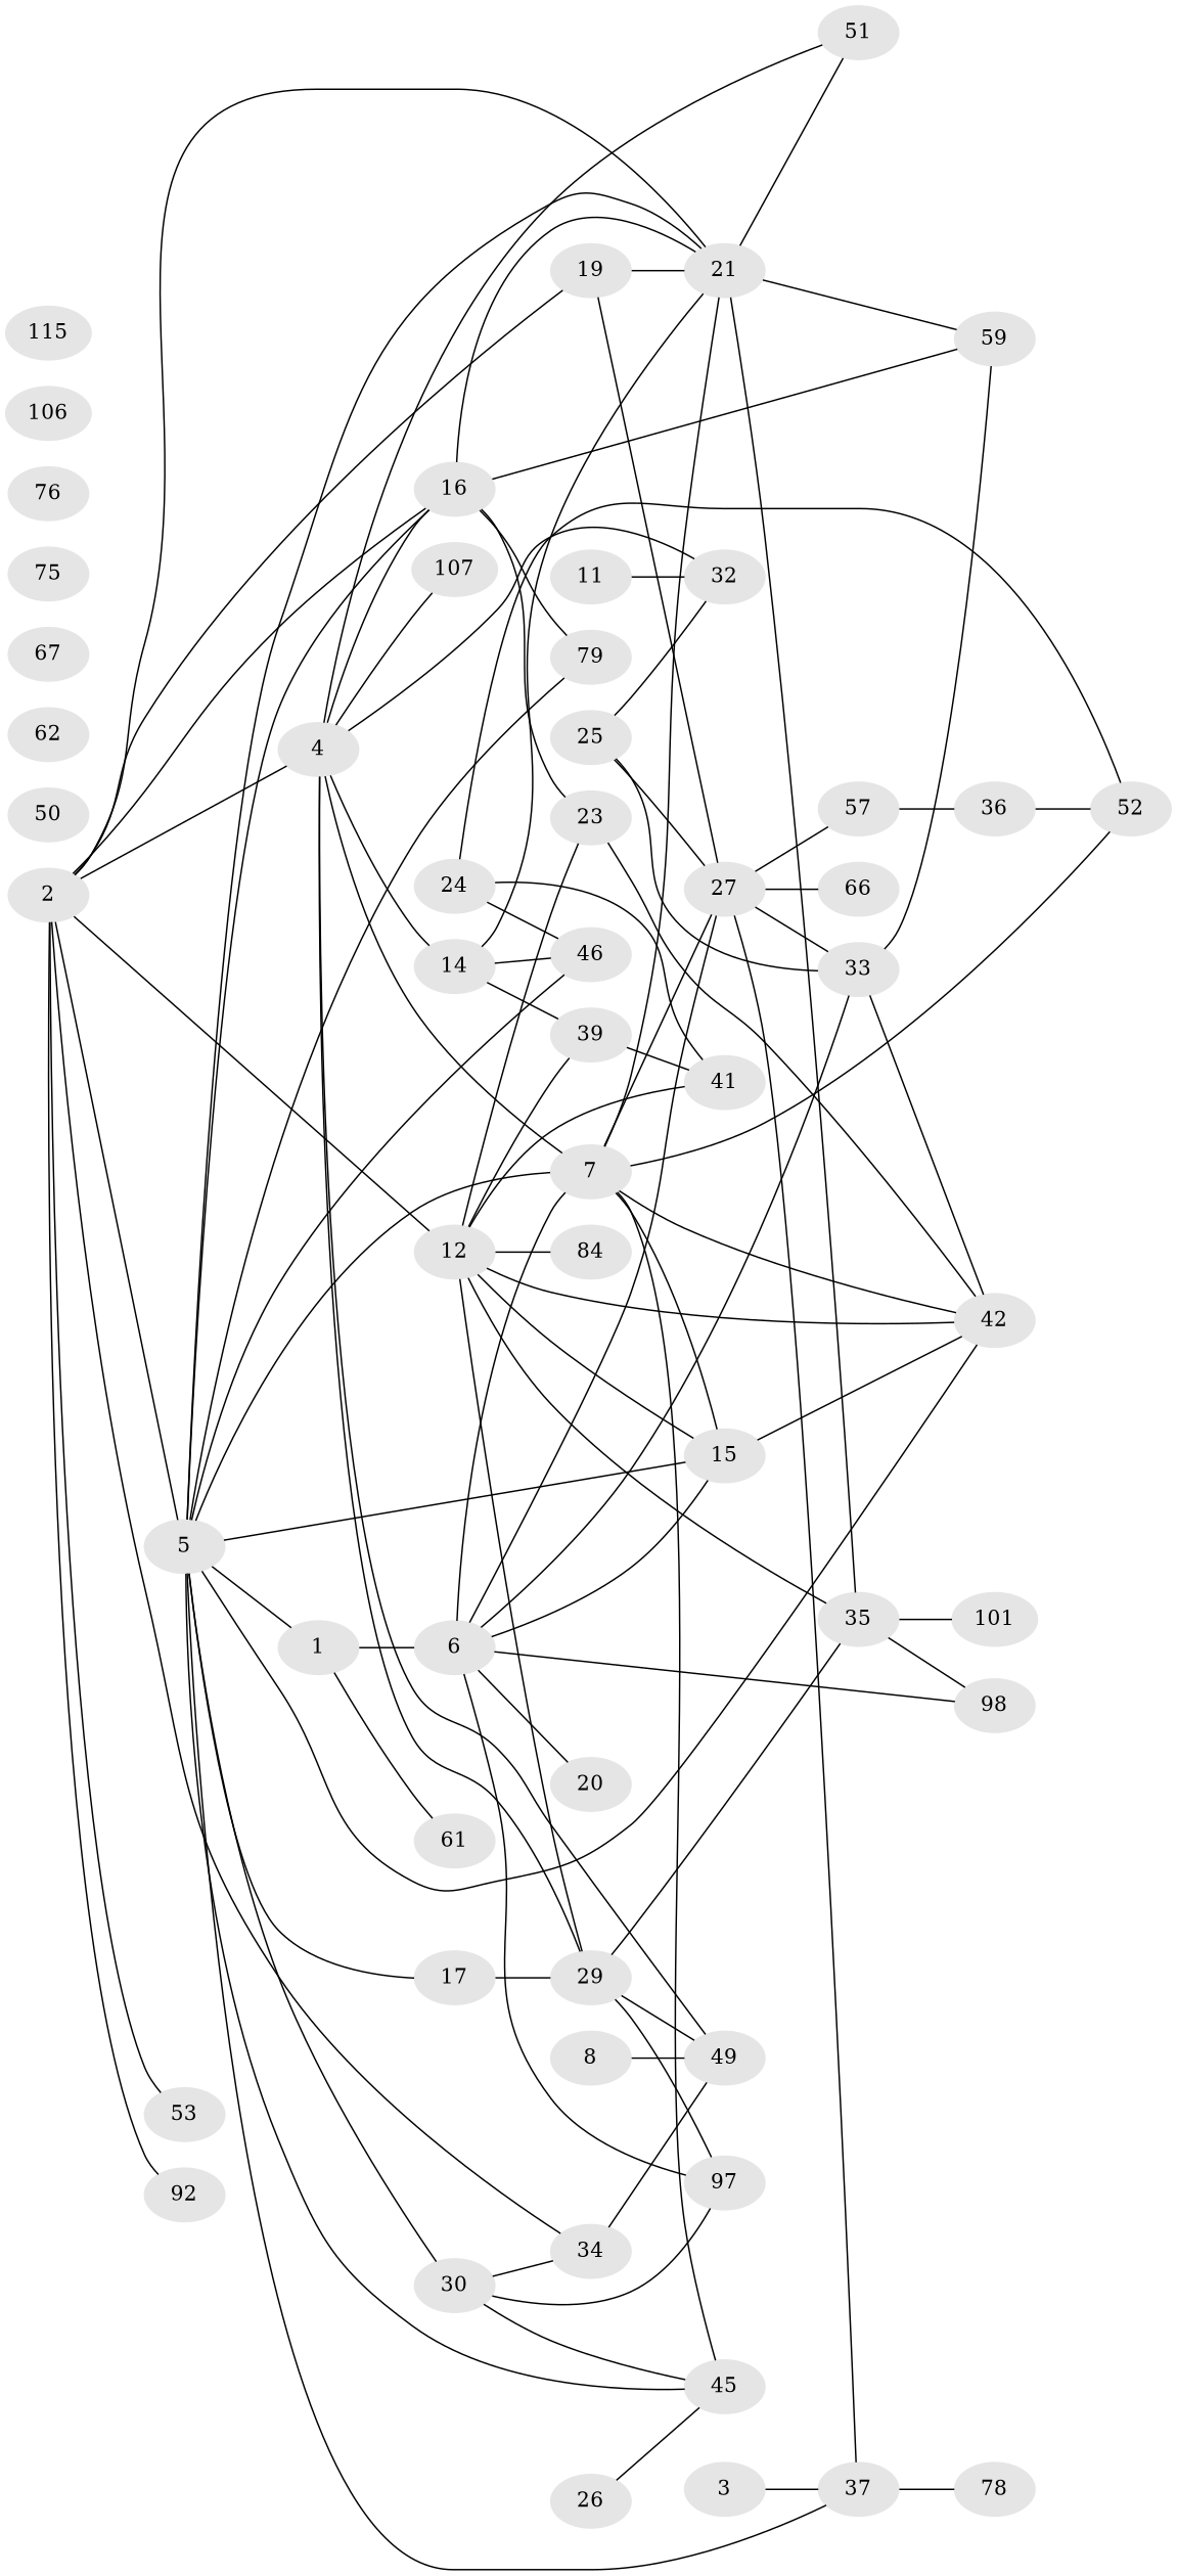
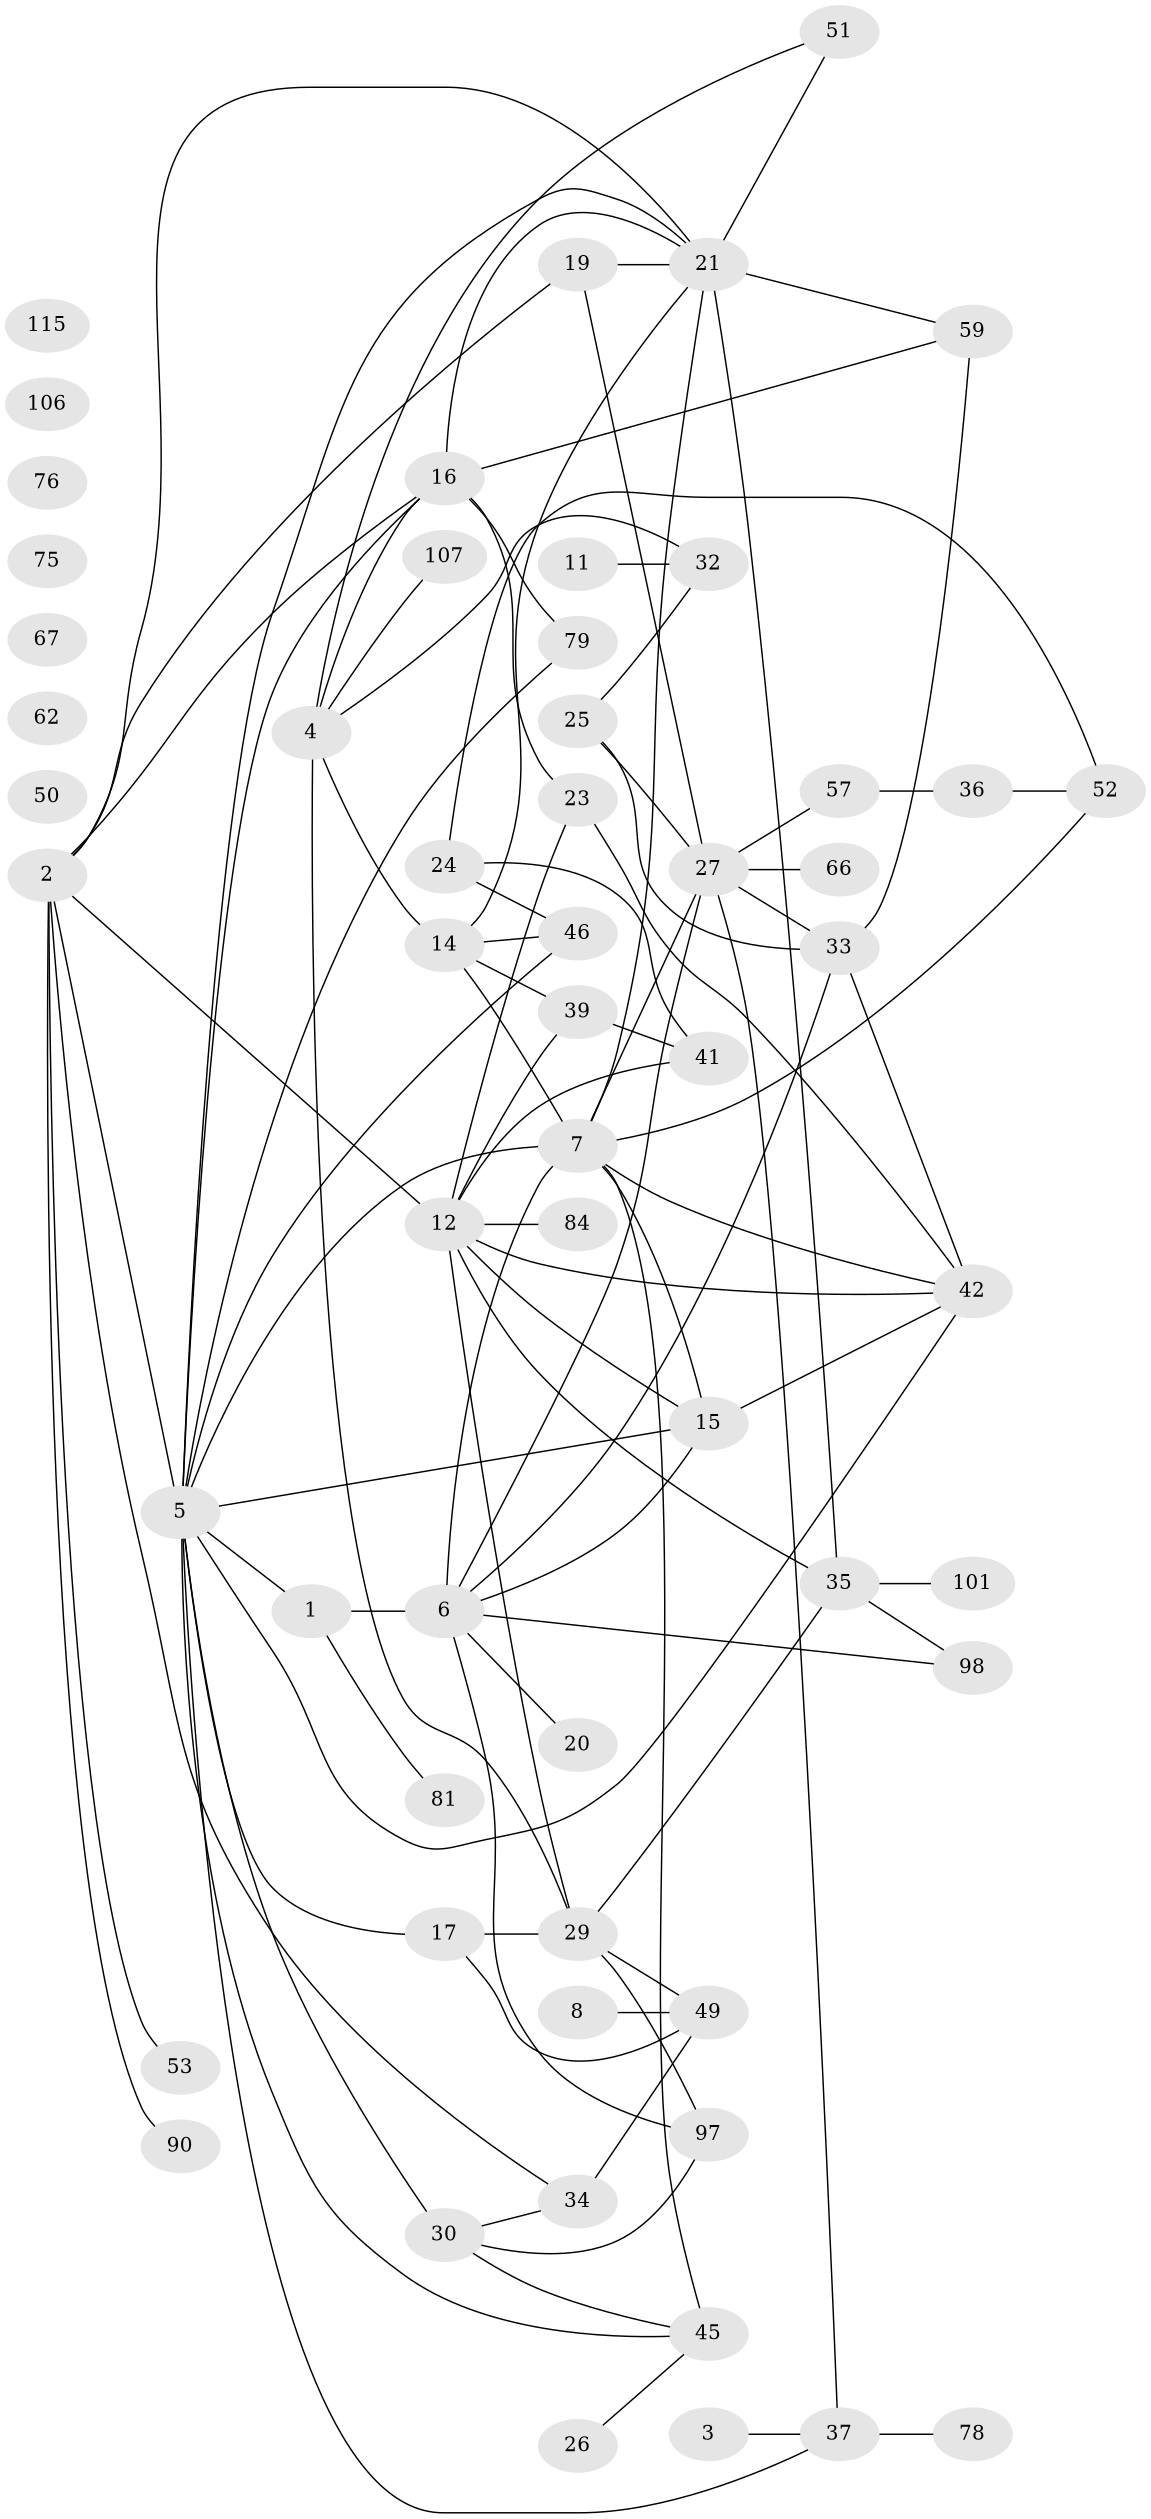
  graph {
    rankdir=LR
    node [color=gray90 style=filled]
    1 [super="+93+13"]
    6 [super="+10+9"]
-   61
+   61 [label=81]
    7 [super="+65+58"]
    15 [super="+43"]
    20
    27 [super="+90+110+38"]
    33
    97
    98
    2 [super="+85+91+94"]
    4 [super="+69+104+56+71"]
    5 [super="+54+89+22"]
    12 [super="+72+28"]
    16 [super="+99+31+83"]
    19
    21 [super="+55"]
    34
    53
-   92
+   92 [label=90]
    14 [super="+44"]
    29 [super="+109+87"]
    32
    49 [super="+70"]
    51 [super="+63"]
    107
    37
    17 [super="+47"]
    30 [super="+84"]
    42 [super="+48"]
    45
    46
    79
    23 [super="+40"]
    35
    39 [super="+74"]
    41 [super="+80"]
    n38 [label=84 super="+95"]
    59
    3
    78
    52
    57
    66 [super="+77"]
    8
    11
    101
    24
    25 [super="+112"]
    26 [super="+64"]
    36
    50
    62
    67
    75
    76
    106
    115
    1 -- 6
    1 -- 61
    6 -- 7
    6 -- 15
    6 -- 20
    6 -- 27
    6 -- 33
    6 -- 97
    6 -- 98
    7 -- 15
    7 -- 27
    7 -- 21
    7 -- 42
    7 -- 45
    7 -- 52
    15 -- 42
    27 -- 33
    27 -- 37
    27 -- 57
    27 -- 66
    33 -- 42
    33 -- 59
-   2 -- 4 [weight=2]
    2 -- 5
    2 -- 12
    2 -- 16
    2 -- 19
    2 -- 21
    2 -- 34
    2 -- 53
    2 -- 92
-   4 -- 7
+   14 -- 7
    4 -- 16
    4 -- 14
    4 -- 29
    4 -- 32
-   4 -- 49
+   17 -- 49
    4 -- 51 [weight=2]
    4 -- 107
    5 -- 1
    5 -- 7
    5 -- 15 [weight=2]
    5 -- 16
    5 -- 21
    5 -- 37
    5 -- 17
    5 -- 30
    5 -- 42 [weight=2]
    5 -- 45
    5 -- 46
    5 -- 79
    12 -- 15
    12 -- 29
    12 -- 42
    12 -- 23
    12 -- 35
    12 -- 39
    12 -- 41
    12 -- n38
    16 -- 21
    16 -- 79
    16 -- 23
    16 -- 59 [weight=2]
    19 -- 27
    19 -- 21
    21 -- 51
    21 -- 35
    21 -- 59
    34 -- 49
    14 -- 21
    14 -- 46
    14 -- 39
    29 -- 97
    29 -- 49
    29 -- 35
    37 -- 78
    17 -- 29
    30 -- 97
    30 -- 34
    30 -- 45
    23 -- 42
    35 -- 98
    35 -- 101
    39 -- 41
    3 -- 37
    57 -- 36
    8 -- 49
    11 -- 32
    24 -- 46
    24 -- 41
    24 -- 52
    25 -- 27
    25 -- 33
    25 -- 32
    26 -- 45
    36 -- 52
  }
